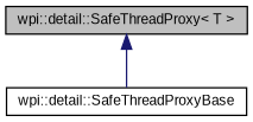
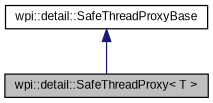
  digraph {
    fontname="Liberation Sans"
    node [color=black fontname="Liberation Sans" fontsize=10 shape=record style=filled]
    n1 [fillcolor=grey75 fontcolor=black height=0.2 label="wpi::detail::SafeThreadProxy\< T \>" width=0.4]
    n2 [fillcolor=white height=0.2 label="wpi::detail::SafeThreadProxyBase" width=0.4]
-   n1 -> n2 [color=midnightblue dir=back fontname="Liberation Sans" fontsize=10 labelfontname=Helvetica labelfontsize=10 style=solid]
+   n2 -> n1 [color=midnightblue dir=back fontname="Liberation Sans" fontsize=10 labelfontname=Helvetica labelfontsize=10 style=solid]
  }
